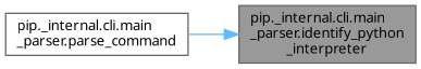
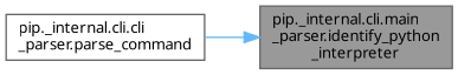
  digraph {
    rankdir=RL
    fontname="Noto Sans"
    node [fontname="Noto Sans" fontsize=10 shape=box style=filled]
    n1 [color=gray40 fillcolor=grey60 fontcolor=black height=0.2 label="pip._internal.cli.main\l_parser.identify_python\l_interpreter" width=0.4]
-   n2 [color=grey40 fillcolor=white height=0.2 label="pip._internal.cli.main\l_parser.parse_command" width=0.4]
+   n2 [color=grey40 fillcolor=white height=0.2 label="pip._internal.cli.cli\l_parser.parse_command" width=0.4]
    n1 -> n2 [color=steelblue1 dir=back fontname="Noto Sans" fontsize=10 labelfontname=Helvetica labelfontsize=10 style=solid]
  }
